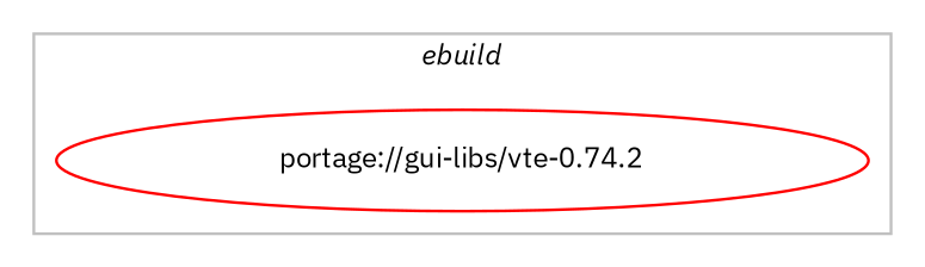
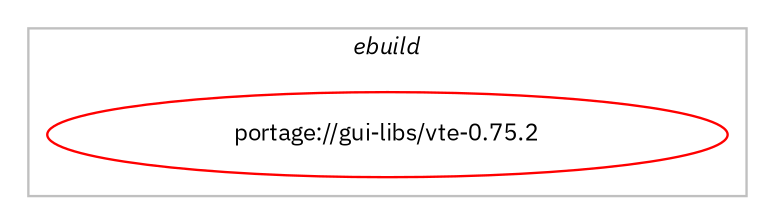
  digraph {
    compound=true
    concentrate=true
    fontname="IBM Plex Sans"
    fontsize=10
    newrank=true
    rankdir=LR
    ranksep=1.5
-   n1 [color=red fontname="IBM Plex Sans" fontsize=10 label="portage://gui-libs/vte-0.74.2" width=4]
+   n1 [color=red fontname="IBM Plex Sans" fontsize=10 label="portage://gui-libs/vte-0.75.2" width=4]
    subgraph cluster_1 {
      color=gray
      label=<<i>ebuild</i>>
      n1
    }
    subgraph cluster_2 {
      color=gray
      label=<<i>dependencies</i>>
      subgraph cluster_3 {
        color=gray
        fillcolor="#eeeeee"
        label=<<i>compile</i>>
        style=filled
      }
      subgraph cluster_4 {
        color=gray
        fillcolor="#eeeeee"
        label=<<i>compile and run</i>>
        style=filled
      }
      subgraph cluster_5 {
        color=gray
        fillcolor="#eeeeee"
        label=<<i>run</i>>
        style=filled
      }
    }
    subgraph cluster_6 {
      color=gray
      label=<<i>candidates</i>>
      rank=same
    }
  }
